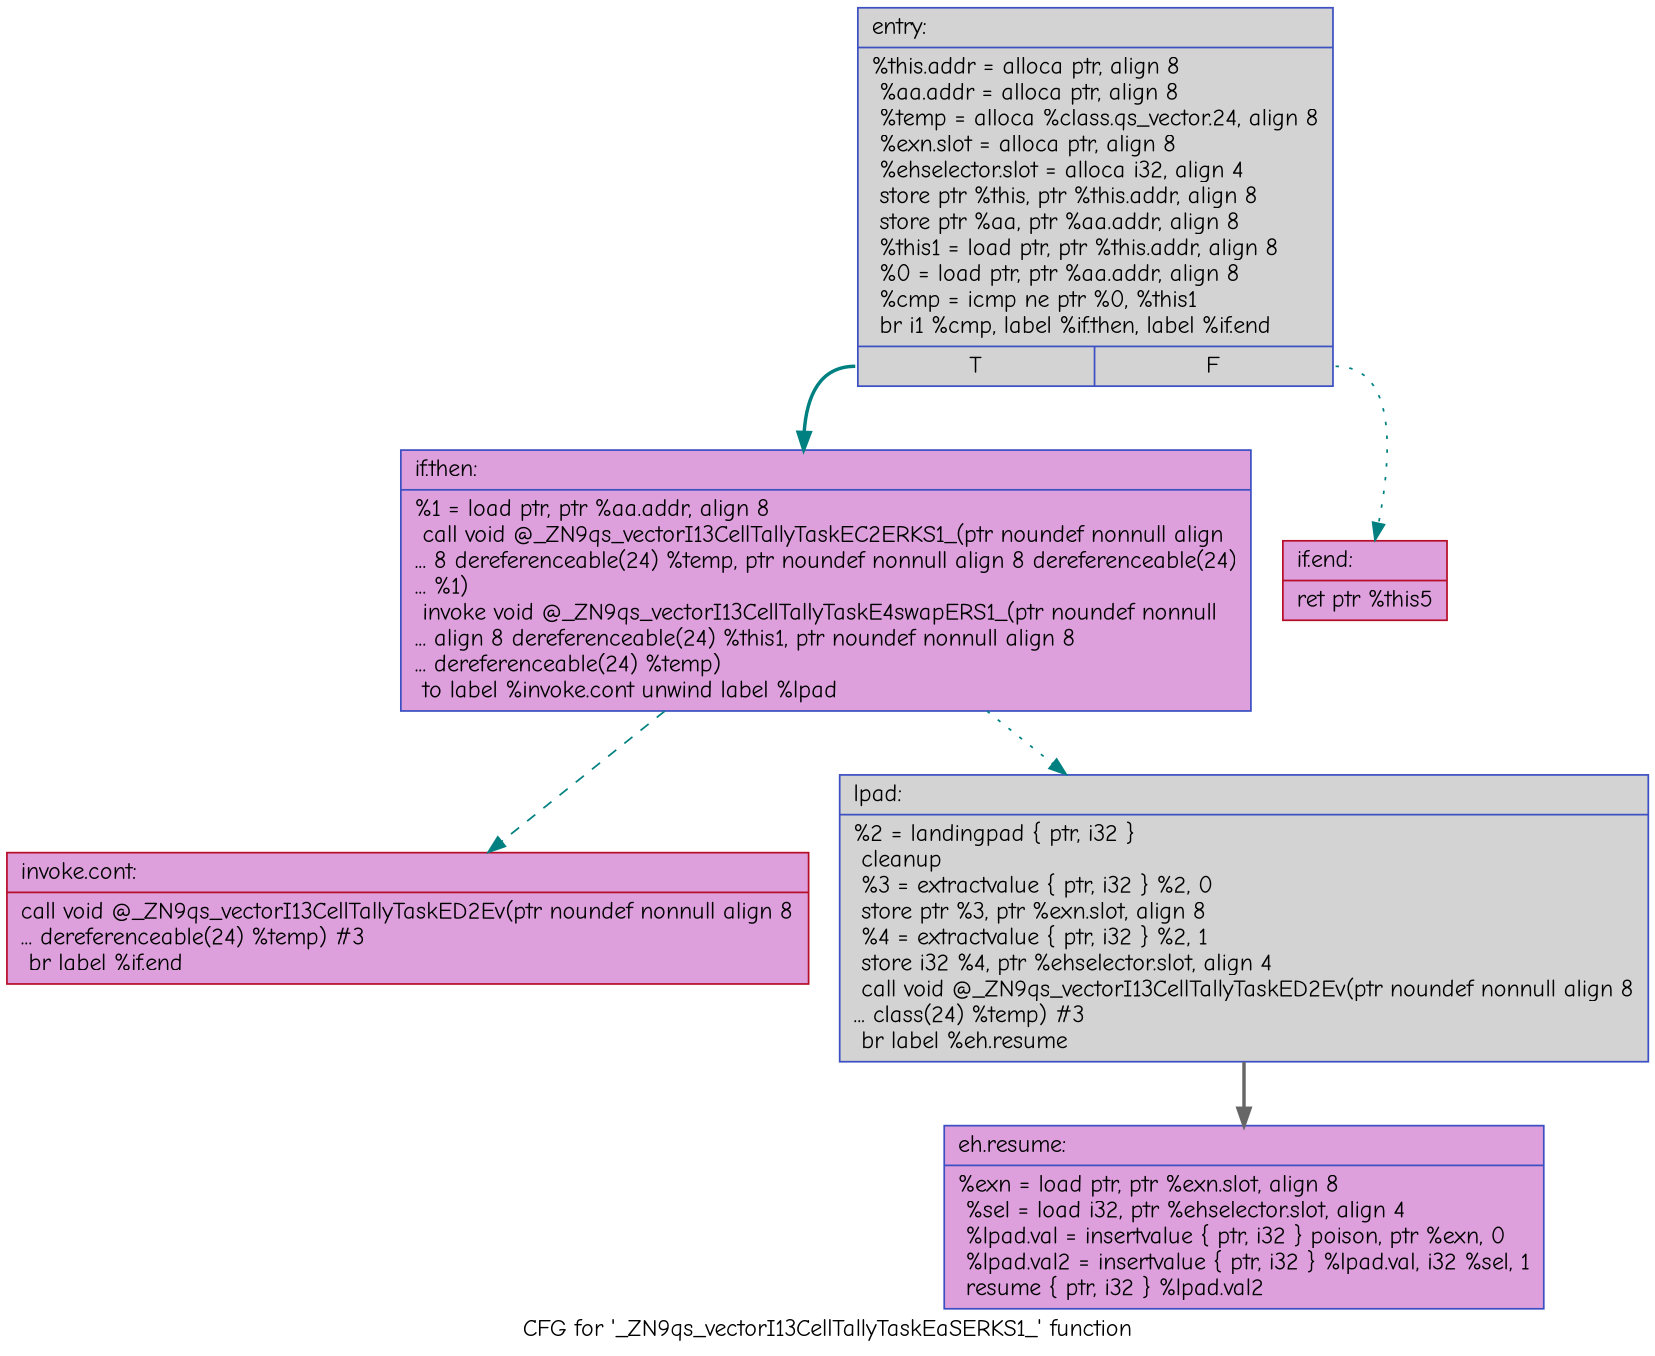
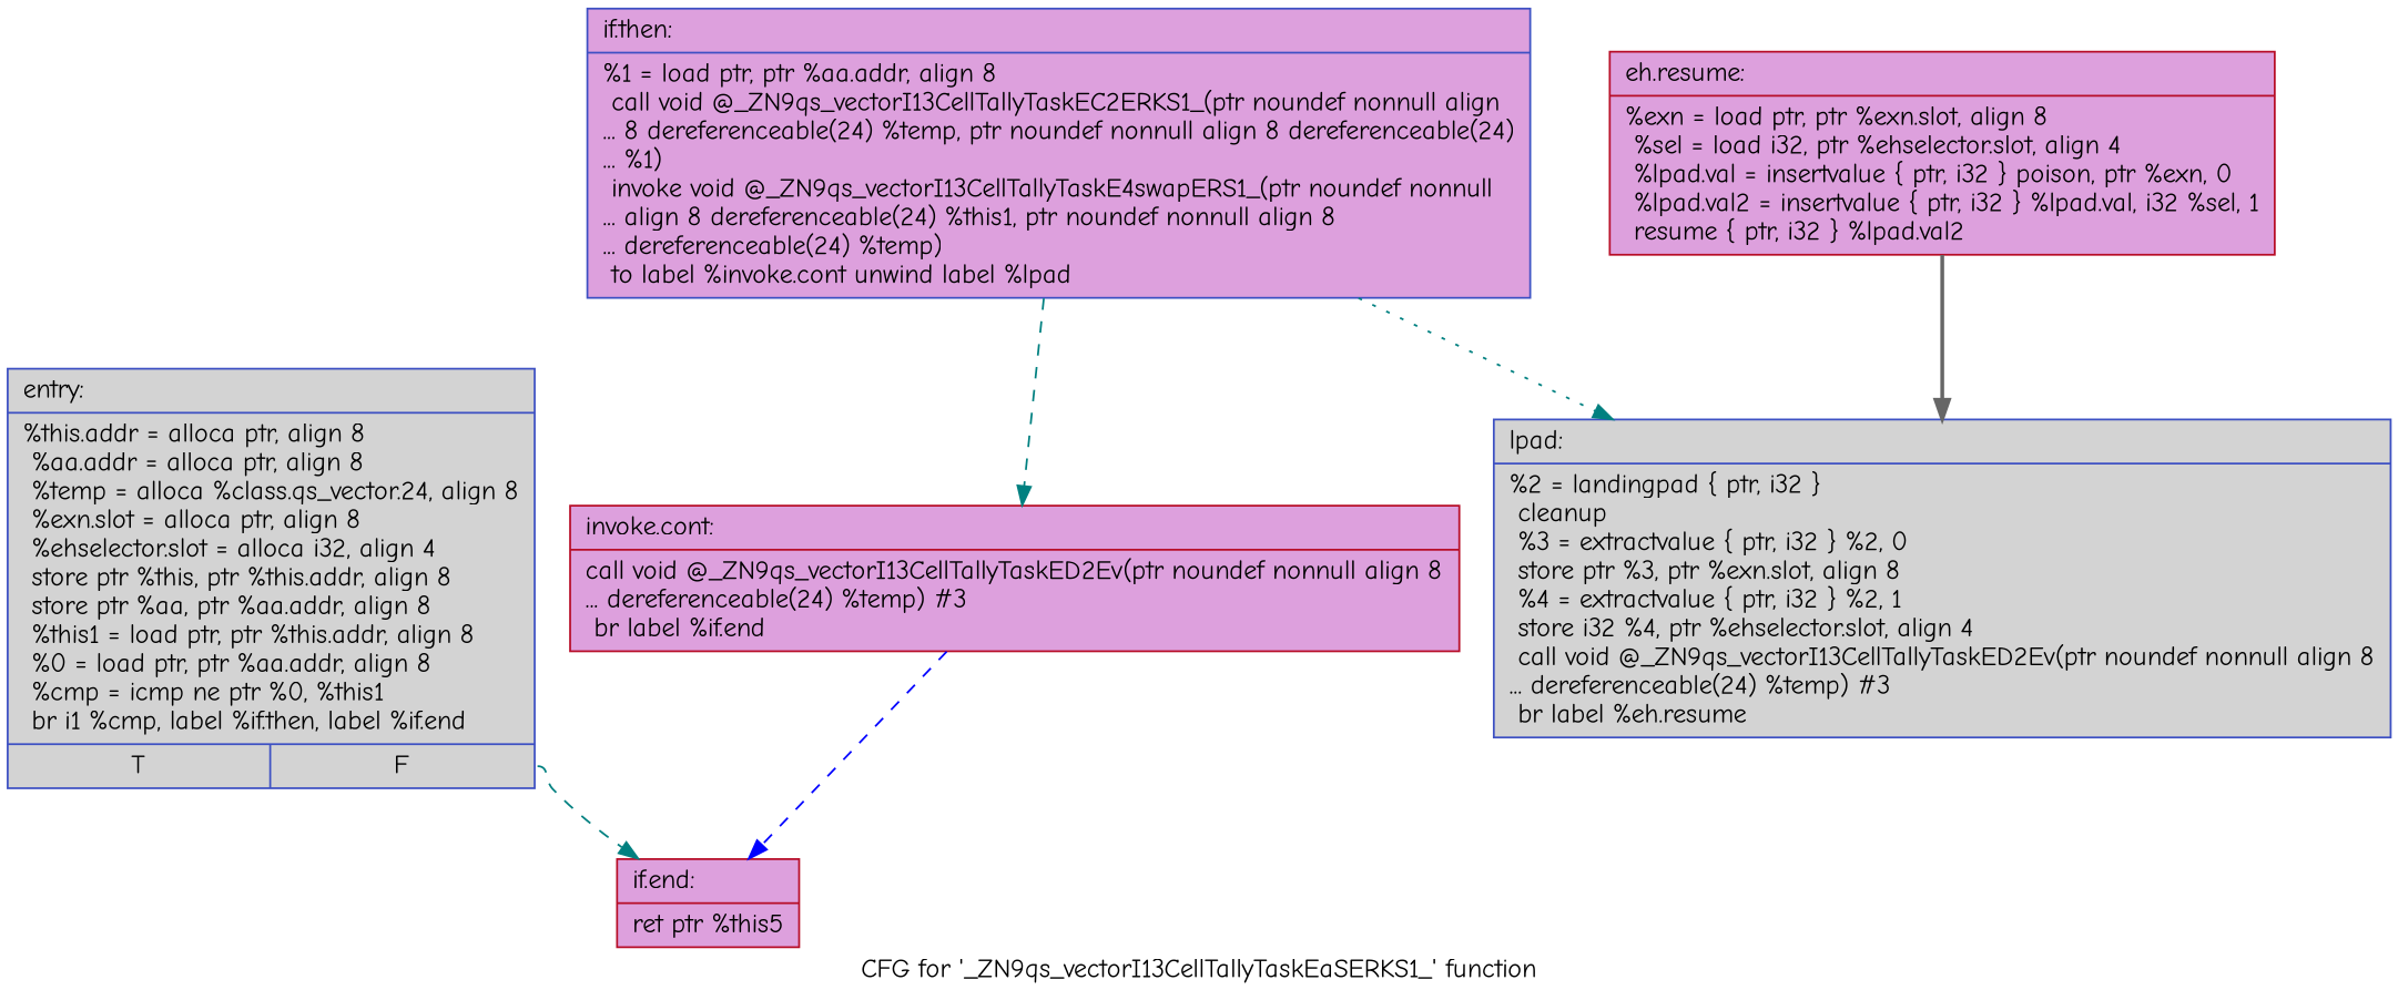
  digraph {
    fontname="Comic Neue"
    label="CFG for '_ZN9qs_vectorI13CellTallyTaskEaSERKS1_' function"
    node [color="#3d50c3ff" fillcolor=plum fontname="Comic Neue" shape=record style=filled]
    edge [color=teal fontname="Comic Neue" style=bold]
    n1 [fillcolor=lightgrey label="{entry:\l|  %this.addr = alloca ptr, align 8\l  %aa.addr = alloca ptr, align 8\l  %temp = alloca %class.qs_vector.24, align 8\l  %exn.slot = alloca ptr, align 8\l  %ehselector.slot = alloca i32, align 4\l  store ptr %this, ptr %this.addr, align 8\l  store ptr %aa, ptr %aa.addr, align 8\l  %this1 = load ptr, ptr %this.addr, align 8\l  %0 = load ptr, ptr %aa.addr, align 8\l  %cmp = icmp ne ptr %0, %this1\l  br i1 %cmp, label %if.then, label %if.end\l|{<s0>T|<s1>F}}"]
    n2 [label="{if.then:\l|  %1 = load ptr, ptr %aa.addr, align 8\l  call void @_ZN9qs_vectorI13CellTallyTaskEC2ERKS1_(ptr noundef nonnull align\l... 8 dereferenceable(24) %temp, ptr noundef nonnull align 8 dereferenceable(24)\l... %1)\l  invoke void @_ZN9qs_vectorI13CellTallyTaskE4swapERS1_(ptr noundef nonnull\l... align 8 dereferenceable(24) %this1, ptr noundef nonnull align 8\l... dereferenceable(24) %temp)\l          to label %invoke.cont unwind label %lpad\l}"]
    n3 [color="#b70d28ff" label="{if.end:\l|  ret ptr %this5\l}"]
    n4 [color="#b70d28ff" label="{invoke.cont:\l|  call void @_ZN9qs_vectorI13CellTallyTaskED2Ev(ptr noundef nonnull align 8\l... dereferenceable(24) %temp) #3\l  br label %if.end\l}"]
-   n5 [fillcolor=lightgrey label="{lpad:\l|  %2 = landingpad \{ ptr, i32 \}\l          cleanup\l  %3 = extractvalue \{ ptr, i32 \} %2, 0\l  store ptr %3, ptr %exn.slot, align 8\l  %4 = extractvalue \{ ptr, i32 \} %2, 1\l  store i32 %4, ptr %ehselector.slot, align 4\l  call void @_ZN9qs_vectorI13CellTallyTaskED2Ev(ptr noundef nonnull align 8\l... class(24) %temp) #3\l  br label %eh.resume\l}"]
-   n6 [label="{eh.resume:\l|  %exn = load ptr, ptr %exn.slot, align 8\l  %sel = load i32, ptr %ehselector.slot, align 4\l  %lpad.val = insertvalue \{ ptr, i32 \} poison, ptr %exn, 0\l  %lpad.val2 = insertvalue \{ ptr, i32 \} %lpad.val, i32 %sel, 1\l  resume \{ ptr, i32 \} %lpad.val2\l}"]
-   n1 -> n2 [tailport=s0]
-   n1 -> n3 [style=dotted tailport=s1]
+   n5 [fillcolor=lightgrey label="{lpad:\l|  %2 = landingpad \{ ptr, i32 \}\l          cleanup\l  %3 = extractvalue \{ ptr, i32 \} %2, 0\l  store ptr %3, ptr %exn.slot, align 8\l  %4 = extractvalue \{ ptr, i32 \} %2, 1\l  store i32 %4, ptr %ehselector.slot, align 4\l  call void @_ZN9qs_vectorI13CellTallyTaskED2Ev(ptr noundef nonnull align 8\l... dereferenceable(24) %temp) #3\l  br label %eh.resume\l}"]
+   n6 [color="#b70d28ff" label="{eh.resume:\l|  %exn = load ptr, ptr %exn.slot, align 8\l  %sel = load i32, ptr %ehselector.slot, align 4\l  %lpad.val = insertvalue \{ ptr, i32 \} poison, ptr %exn, 0\l  %lpad.val2 = insertvalue \{ ptr, i32 \} %lpad.val, i32 %sel, 1\l  resume \{ ptr, i32 \} %lpad.val2\l}"]
+   n1 -> n3 [style=dashed tailport=s1]
    n2 -> n4 [style=dashed]
    n2 -> n5 [style=dotted]
-   n5 -> n6 [color=gray40]
+   n4 -> n3 [color=blue style=dashed]
+   n6 -> n5 [color=gray40]
  }
